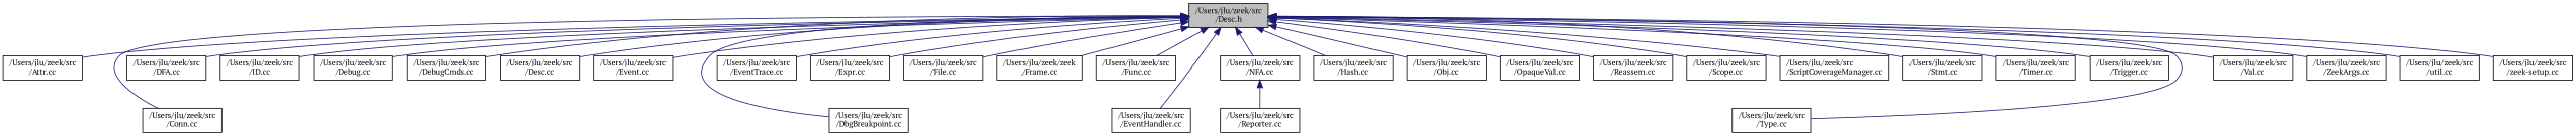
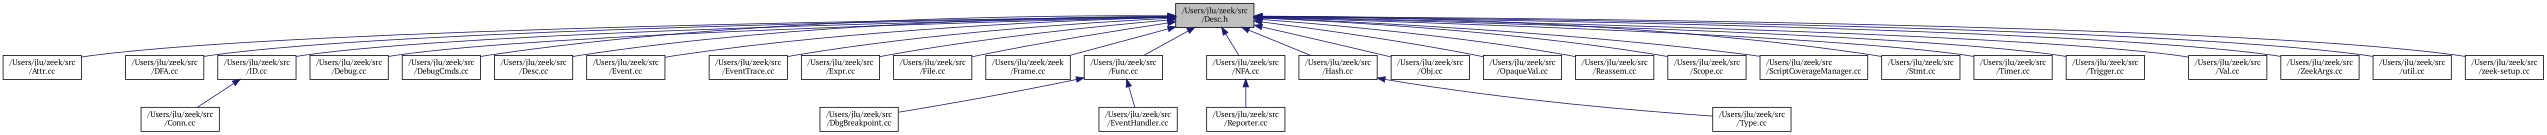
  digraph {
    fontname="PT Serif"
    node [color=black fillcolor=white fontname="PT Serif" fontsize=10 shape=record style=filled]
    edge [color=midnightblue dir=back fontname="PT Serif" fontsize=10 labelfontname=Helvetica labelfontsize=10 style=solid]
    n1 [fillcolor=grey75 fontcolor=black height=0.2 label="/Users/jlu/zeek/src\l/Desc.h" width=0.4]
    n2 [height=0.2 label="/Users/jlu/zeek/src\l/Attr.cc" width=0.4]
    n3 [height=0.2 label="/Users/jlu/zeek/src\l/Conn.cc" width=0.4]
    n4 [height=0.2 label="/Users/jlu/zeek/src\l/DFA.cc" width=0.4]
    n5 [height=0.2 label="/Users/jlu/zeek/src\l/DbgBreakpoint.cc" width=0.4]
    n6 [height=0.2 label="/Users/jlu/zeek/src\l/Debug.cc" width=0.4]
    n7 [height=0.2 label="/Users/jlu/zeek/src\l/DebugCmds.cc" width=0.4]
    n8 [height=0.2 label="/Users/jlu/zeek/src\l/Desc.cc" width=0.4]
    n9 [height=0.2 label="/Users/jlu/zeek/src\l/Event.cc" width=0.4]
    n10 [height=0.2 label="/Users/jlu/zeek/src\l/EventHandler.cc" width=0.4]
    n11 [height=0.2 label="/Users/jlu/zeek/src\l/EventTrace.cc" width=0.4]
    n12 [height=0.2 label="/Users/jlu/zeek/src\l/Expr.cc" width=0.4]
    n13 [height=0.2 label="/Users/jlu/zeek/src\l/File.cc" width=0.4]
    n14 [height=0.2 label="/Users/jlu/zeek/zeek\l/Frame.cc" width=0.4]
    n15 [height=0.2 label="/Users/jlu/zeek/src\l/Func.cc" width=0.4]
    n16 [height=0.2 label="/Users/jlu/zeek/src\l/Hash.cc" width=0.4]
    n17 [height=0.2 label="/Users/jlu/zeek/src\l/ID.cc" width=0.4]
    n18 [height=0.2 label="/Users/jlu/zeek/src\l/NFA.cc" width=0.4]
    n19 [height=0.2 label="/Users/jlu/zeek/src\l/Obj.cc" width=0.4]
    n20 [height=0.2 label="/Users/jlu/zeek/src\l/OpaqueVal.cc" width=0.4]
    n21 [height=0.2 label="/Users/jlu/zeek/src\l/Reassem.cc" width=0.4]
    n22 [height=0.2 label="/Users/jlu/zeek/src\l/Scope.cc" width=0.4]
    n23 [height=0.2 label="/Users/jlu/zeek/src\l/ScriptCoverageManager.cc" width=0.4]
    n24 [height=0.2 label="/Users/jlu/zeek/src\l/Stmt.cc" width=0.4]
    n25 [height=0.2 label="/Users/jlu/zeek/src\l/Timer.cc" width=0.4]
    n26 [height=0.2 label="/Users/jlu/zeek/src\l/Trigger.cc" width=0.4]
    n27 [height=0.2 label="/Users/jlu/zeek/src\l/Type.cc" width=0.4]
    n28 [height=0.2 label="/Users/jlu/zeek/src\l/Val.cc" width=0.4]
    n29 [height=0.2 label="/Users/jlu/zeek/src\l/ZeekArgs.cc" width=0.4]
    n30 [height=0.2 label="/Users/jlu/zeek/src\l/util.cc" width=0.4]
    n31 [height=0.2 label="/Users/jlu/zeek/src\l/zeek-setup.cc" width=0.4]
    n32 [height=0.2 label="/Users/jlu/zeek/src\l/Reporter.cc" width=0.4]
    n1 -> n2
-   n1 -> n3
+   n17 -> n3
    n1 -> n4
-   n1 -> n5
+   n15 -> n5
    n1 -> n6
    n1 -> n7
    n1 -> n8
    n1 -> n9
-   n1 -> n10
+   n15 -> n10
    n1 -> n11
    n1 -> n12
    n1 -> n13
    n1 -> n14
    n1 -> n15
    n1 -> n16
    n1 -> n17
    n1 -> n18
    n1 -> n19
    n1 -> n20
    n1 -> n21
    n1 -> n22
    n1 -> n23
    n1 -> n24
    n1 -> n25
    n1 -> n26
-   n1 -> n27
+   n16 -> n27
    n1 -> n28
    n1 -> n29
    n1 -> n30
    n1 -> n31
    n18 -> n32
  }
